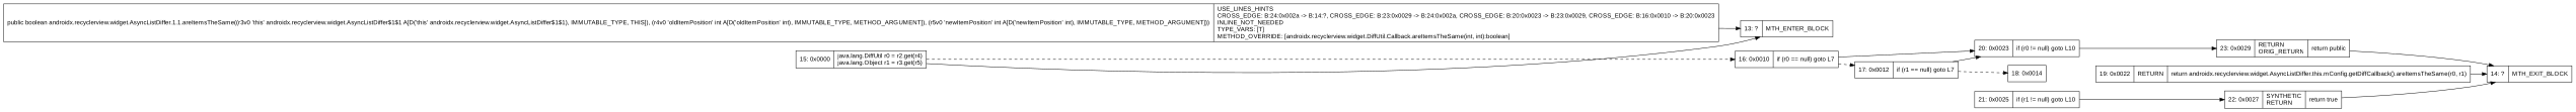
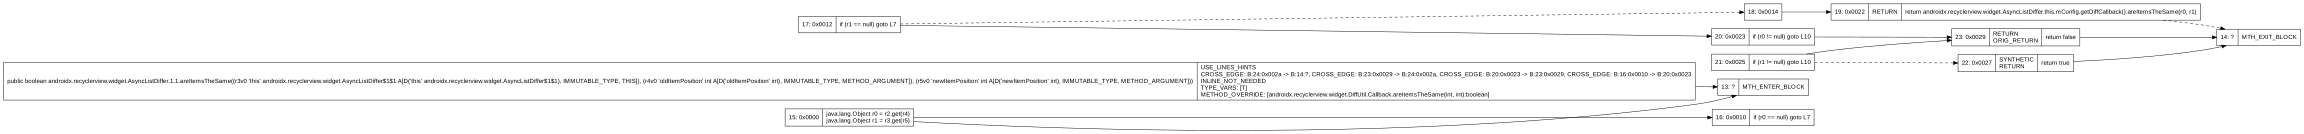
  digraph {
    fontname="Liberation Sans"
    rankdir=LR
    node [fontname="Liberation Sans" shape=record]
    edge [fontname="Liberation Sans"]
    n1 [label="{13\:\ ?|MTH_ENTER_BLOCK\l}"]
-   n2 [label="{15\:\ 0x0000|java.lang.DiffUtil r0 = r2.get(r4)\ljava.lang.Object r1 = r3.get(r5)\l}"]
+   n2 [label="{15\:\ 0x0000|java.lang.Object r0 = r2.get(r4)\ljava.lang.Object r1 = r3.get(r5)\l}"]
    n3 [label="{16\:\ 0x0010|if (r0 == null) goto L7\l}"]
    n4 [label="{17\:\ 0x0012|if (r1 == null) goto L7\l}"]
    n5 [label="{20\:\ 0x0023|if (r0 != null) goto L10\l}"]
    n6 [label="{18\:\ 0x0014}"]
-   n7 [label="{23\:\ 0x0029|RETURN\lORIG_RETURN\l|return public\l}"]
+   n7 [label="{23\:\ 0x0029|RETURN\lORIG_RETURN\l|return false\l}"]
    n8 [label="{19\:\ 0x0022|RETURN\l|return androidx.recyclerview.widget.AsyncListDiffer.this.mConfig.getDiffCallback().areItemsTheSame(r0, r1)\l}"]
    n9 [label="{14\:\ ?|MTH_EXIT_BLOCK\l}"]
    n10 [label="{21\:\ 0x0025|if (r1 != null) goto L10\l}"]
    n11 [label="{22\:\ 0x0027|SYNTHETIC\lRETURN\l|return true\l}"]
    n12 [label="{public boolean androidx.recyclerview.widget.AsyncListDiffer.1.1.areItemsTheSame((r3v0 'this' androidx.recyclerview.widget.AsyncListDiffer$1$1 A[D('this' androidx.recyclerview.widget.AsyncListDiffer$1$1), IMMUTABLE_TYPE, THIS]), (r4v0 'oldItemPosition' int A[D('oldItemPosition' int), IMMUTABLE_TYPE, METHOD_ARGUMENT]), (r5v0 'newItemPosition' int A[D('newItemPosition' int), IMMUTABLE_TYPE, METHOD_ARGUMENT]))  | USE_LINES_HINTS\lCROSS_EDGE: B:24:0x002a \-\> B:14:?, CROSS_EDGE: B:23:0x0029 \-\> B:24:0x002a, CROSS_EDGE: B:20:0x0023 \-\> B:23:0x0029, CROSS_EDGE: B:16:0x0010 \-\> B:20:0x0023\lINLINE_NOT_NEEDED\lTYPE_VARS: [T]\lMETHOD_OVERRIDE: [androidx.recyclerview.widget.DiffUtil.Callback.areItemsTheSame(int, int):boolean]\l}"]
    n2 -> n1
-   n2 -> n3 [style=dashed]
-   n3 -> n4 [style=dashed]
-   n3 -> n5
+   n2 -> n3
    n4 -> n5
    n4 -> n6 [style=dashed]
    n5 -> n7
+   n6 -> n8
    n7 -> n9
-   n8 -> n9
-   n10 -> n11 [style=solid]
+   n8 -> n9 [style=dashed]
+   n10 -> n7
+   n10 -> n11 [style=dashed]
    n11 -> n9
    n12 -> n1
  }
